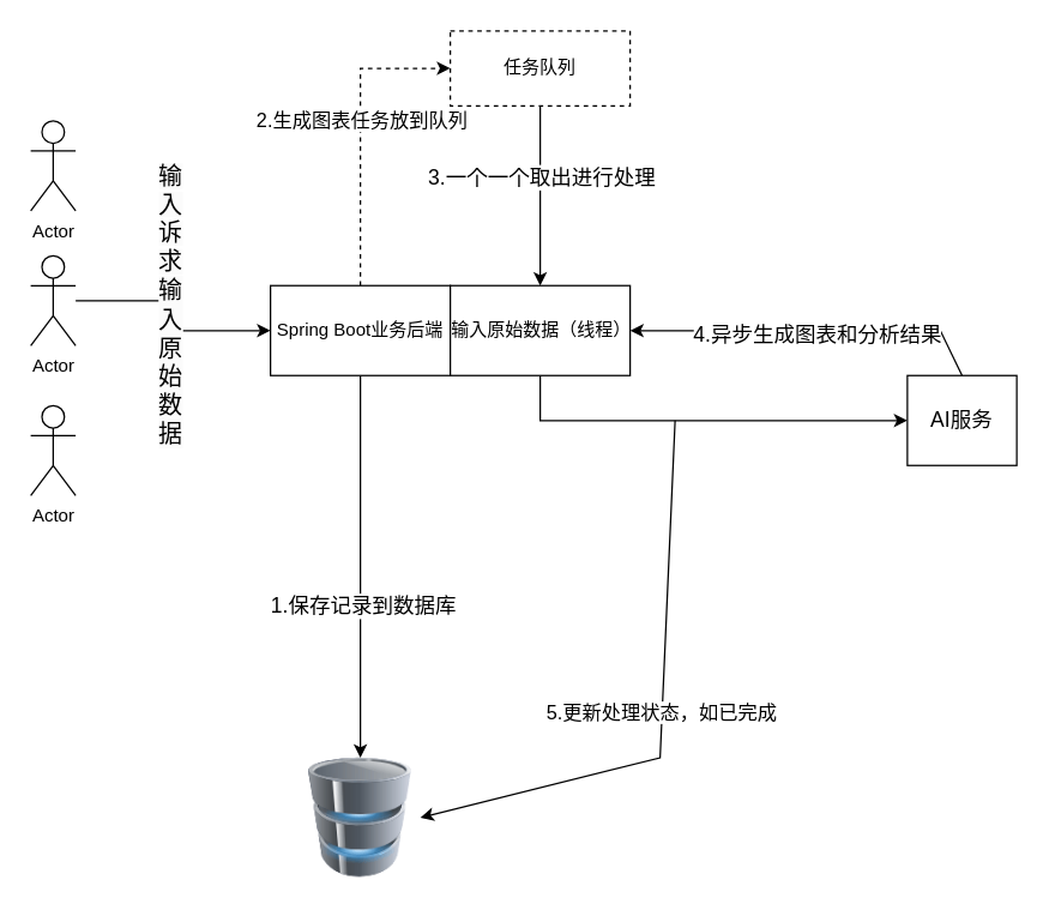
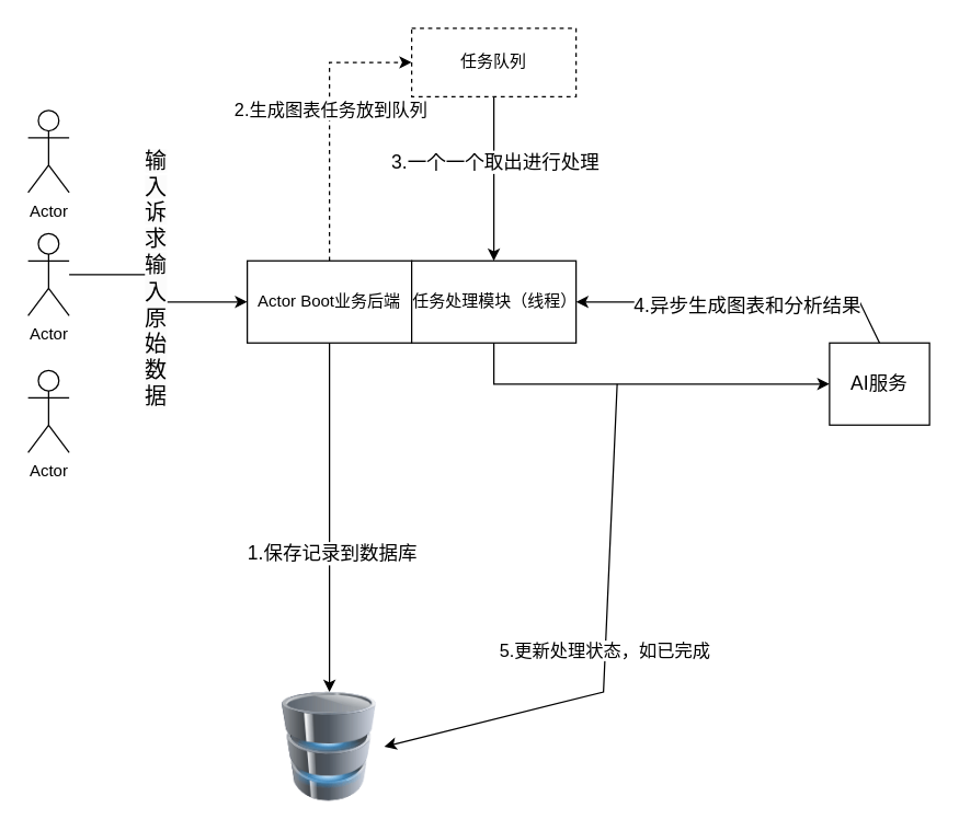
  <mxCell id="0" />
  <mxCell id="1" parent="0" />
  <mxCell id="2" value="Actor" style="shape=umlActor;verticalLabelPosition=bottom;verticalAlign=top;html=1;outlineConnect=0;" vertex="1" parent="1"><mxGeometry x="20" y="80" width="30" height="60" as="geometry" /></mxCell>
  <mxCell id="3" style="edgeStyle=orthogonalEdgeStyle;rounded=0;orthogonalLoop=1;jettySize=auto;html=1;entryX=0;entryY=0.5;entryDx=0;entryDy=0;" edge="1" parent="1" source="5" target="11"><mxGeometry relative="1" as="geometry" /></mxCell>
  <mxCell id="4" value="&lt;span style=&quot;font-size: 16px; text-wrap: wrap; background-color: rgb(251, 251, 251);&quot;&gt;输入诉求&lt;/span&gt;&lt;div style=&quot;font-size: 16px; text-wrap: wrap; background-color: rgb(251, 251, 251);&quot;&gt;输入原始数据&lt;/div&gt;" style="edgeLabel;html=1;align=center;verticalAlign=middle;resizable=0;points=[];horizontal=1;textDirection=ltr;" vertex="1" connectable="0" parent="3"><mxGeometry x="-0.178" y="-2" relative="1" as="geometry"><mxPoint as="offset" /></mxGeometry></mxCell>
  <mxCell id="5" value="Actor" style="shape=umlActor;verticalLabelPosition=bottom;verticalAlign=top;html=1;outlineConnect=0;" vertex="1" parent="1"><mxGeometry x="20" y="170" width="30" height="60" as="geometry" /></mxCell>
  <mxCell id="6" value="Actor" style="shape=umlActor;verticalLabelPosition=bottom;verticalAlign=top;html=1;outlineConnect=0;" vertex="1" parent="1"><mxGeometry x="20" y="270" width="30" height="60" as="geometry" /></mxCell>
  <mxCell id="7" style="edgeStyle=orthogonalEdgeStyle;rounded=0;orthogonalLoop=1;jettySize=auto;html=1;" edge="1" parent="1" source="11" target="12"><mxGeometry relative="1" as="geometry" /></mxCell>
  <mxCell id="8" value="1.保存记录到数据库" style="edgeLabel;html=1;align=center;verticalAlign=middle;resizable=0;points=[];fontSize=14;" vertex="1" connectable="0" parent="7"><mxGeometry x="0.199" y="1" relative="1" as="geometry"><mxPoint as="offset" /></mxGeometry></mxCell>
  <mxCell id="9" style="edgeStyle=orthogonalEdgeStyle;rounded=0;orthogonalLoop=1;jettySize=auto;html=1;exitX=0.5;exitY=0;exitDx=0;exitDy=0;entryX=0;entryY=0.5;entryDx=0;entryDy=0;dashed=1;" edge="1" parent="1" source="11" target="15"><mxGeometry relative="1" as="geometry" /></mxCell>
  <mxCell id="10" value="2.生成图表任务放到队列" style="edgeLabel;html=1;align=center;verticalAlign=middle;resizable=0;points=[];fontSize=13;" vertex="1" connectable="0" parent="9"><mxGeometry x="0.083" relative="1" as="geometry"><mxPoint as="offset" /></mxGeometry></mxCell>
- <mxCell id="11" value="Spring Boot业务后端" style="rounded=0;whiteSpace=wrap;html=1;" vertex="1" parent="1"><mxGeometry x="180" y="190" width="120" height="60" as="geometry" /></mxCell>
+ <mxCell id="11" value="Actor Boot业务后端" style="rounded=0;whiteSpace=wrap;html=1;" vertex="1" parent="1"><mxGeometry x="180" y="190" width="120" height="60" as="geometry" /></mxCell>
  <mxCell id="12" value="" style="image;html=1;image=img/lib/clip_art/computers/Database_128x128.png" vertex="1" parent="1"><mxGeometry x="200" y="505" width="80" height="80" as="geometry" /></mxCell>
  <mxCell id="13" style="edgeStyle=orthogonalEdgeStyle;rounded=0;orthogonalLoop=1;jettySize=auto;html=1;" edge="1" parent="1" source="15" target="18"><mxGeometry relative="1" as="geometry" /></mxCell>
  <mxCell id="14" value="3.一个一个取出进行处理" style="edgeLabel;html=1;align=center;verticalAlign=middle;resizable=0;points=[];fontSize=14;" vertex="1" connectable="0" parent="13"><mxGeometry x="-0.22" relative="1" as="geometry"><mxPoint as="offset" /></mxGeometry></mxCell>
  <mxCell id="15" value="任务队列" style="rounded=0;whiteSpace=wrap;html=1;dashed=1;" vertex="1" parent="1"><mxGeometry x="300" y="20" width="120" height="50" as="geometry" /></mxCell>
  <mxCell id="16" value="AI服务" style="rounded=0;whiteSpace=wrap;html=1;fontSize=14;" vertex="1" parent="1"><mxGeometry x="605" y="250" width="73" height="60" as="geometry" /></mxCell>
  <mxCell id="17" style="edgeStyle=orthogonalEdgeStyle;rounded=0;orthogonalLoop=1;jettySize=auto;html=1;exitX=0.5;exitY=1;exitDx=0;exitDy=0;entryX=0;entryY=0.5;entryDx=0;entryDy=0;" edge="1" parent="1" source="18" target="16"><mxGeometry relative="1" as="geometry" /></mxCell>
- <mxCell id="18" value="输入原始数据（线程）" style="rounded=0;whiteSpace=wrap;html=1;fontSize=12;" vertex="1" parent="1"><mxGeometry x="300" y="190" width="120" height="60" as="geometry" /></mxCell>
+ <mxCell id="18" value="任务处理模块（线程）" style="rounded=0;whiteSpace=wrap;html=1;fontSize=12;" vertex="1" parent="1"><mxGeometry x="300" y="190" width="120" height="60" as="geometry" /></mxCell>
  <mxCell id="19" value="5.更新处理状态，如已完成" style="endArrow=classic;html=1;rounded=0;entryX=1;entryY=0.5;entryDx=0;entryDy=0;fontSize=13;" edge="1" parent="1" target="12"><mxGeometry width="50" height="50" relative="1" as="geometry"><mxPoint x="450" y="280" as="sourcePoint" /><mxPoint x="270" y="320" as="targetPoint" /><Array as="points"><mxPoint x="440" y="505" /></Array></mxGeometry></mxCell>
  <mxCell id="20" value="" style="endArrow=classic;html=1;rounded=0;exitX=0.5;exitY=0;exitDx=0;exitDy=0;entryX=1;entryY=0.5;entryDx=0;entryDy=0;" edge="1" parent="1" source="16" target="18"><mxGeometry width="50" height="50" relative="1" as="geometry"><mxPoint x="320" y="350" as="sourcePoint" /><mxPoint x="370" y="300" as="targetPoint" /><Array as="points"><mxPoint x="627" y="220" /><mxPoint x="530" y="220" /><mxPoint x="450" y="220" /></Array></mxGeometry></mxCell>
  <mxCell id="21" value="&lt;span style=&quot;font-size: 14px;&quot;&gt;4.异步生成图表和分析结果&lt;/span&gt;" style="edgeLabel;html=1;align=center;verticalAlign=middle;resizable=0;points=[];" vertex="1" connectable="0" parent="20"><mxGeometry x="-0.031" y="2" relative="1" as="geometry"><mxPoint as="offset" /></mxGeometry></mxCell>
